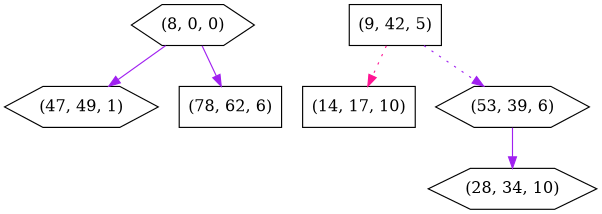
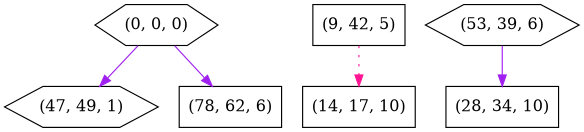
  digraph {
    node [shape=box]
    edge [color=purple style=solid]
-   "(0, 0, 0)" [shape=hexagon label="(8, 0, 0)"]
+   "(0, 0, 0)" [shape=hexagon]
    "(47, 49, 1)" [shape=hexagon]
    n3 [label="(78, 62, 6)"]
    "(9, 42, 5)"
    "(14, 17, 10)"
    n6 [label="(53, 39, 6)" shape=hexagon]
-   "(28, 34, 10)" [shape=hexagon]
+   "(28, 34, 10)"
    "(0, 0, 0)" -> "(47, 49, 1)"
    "(0, 0, 0)" -> n3
    "(9, 42, 5)" -> "(14, 17, 10)" [color=deeppink style=dotted]
-   "(9, 42, 5)" -> n6 [style=dotted]
    n6 -> "(28, 34, 10)"
  }
